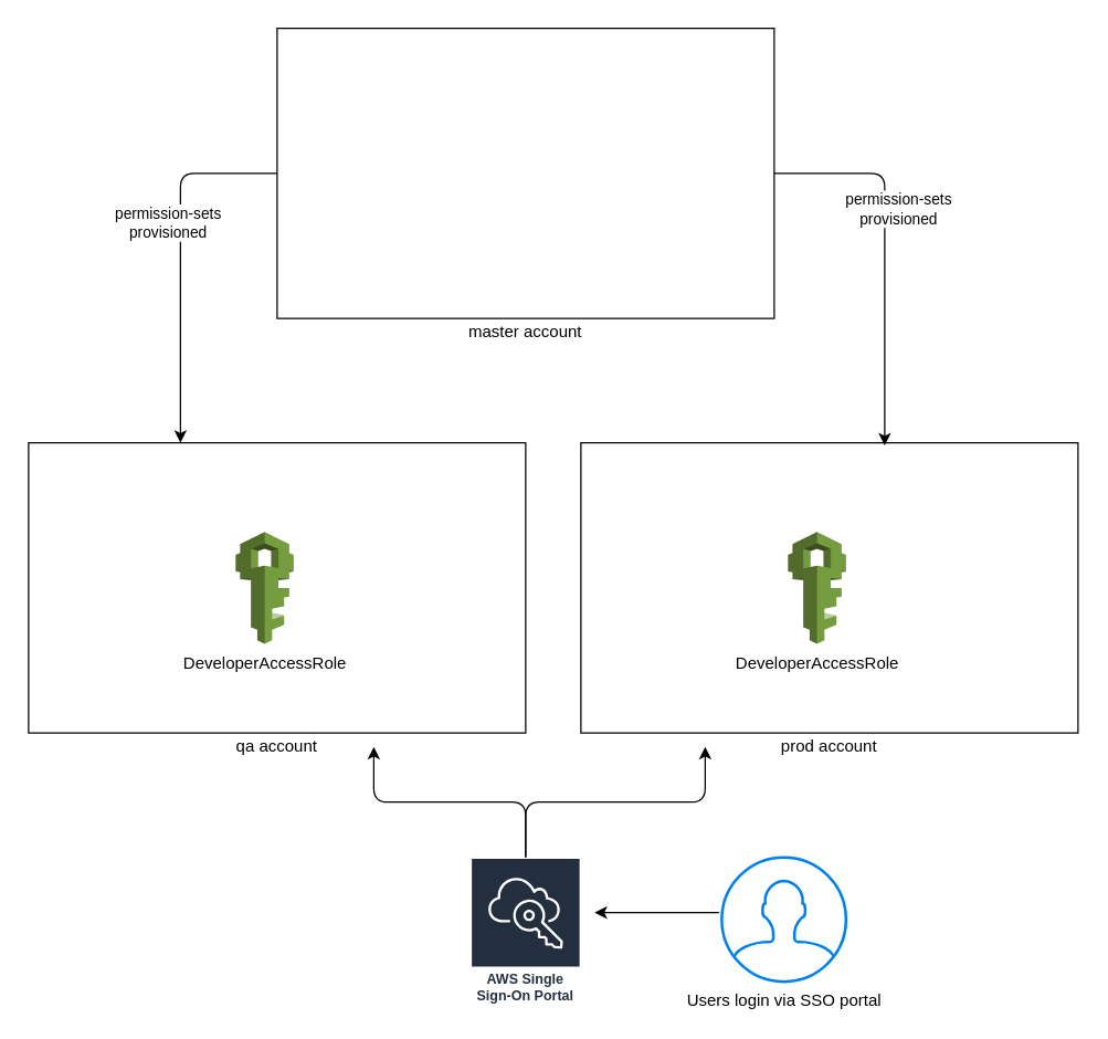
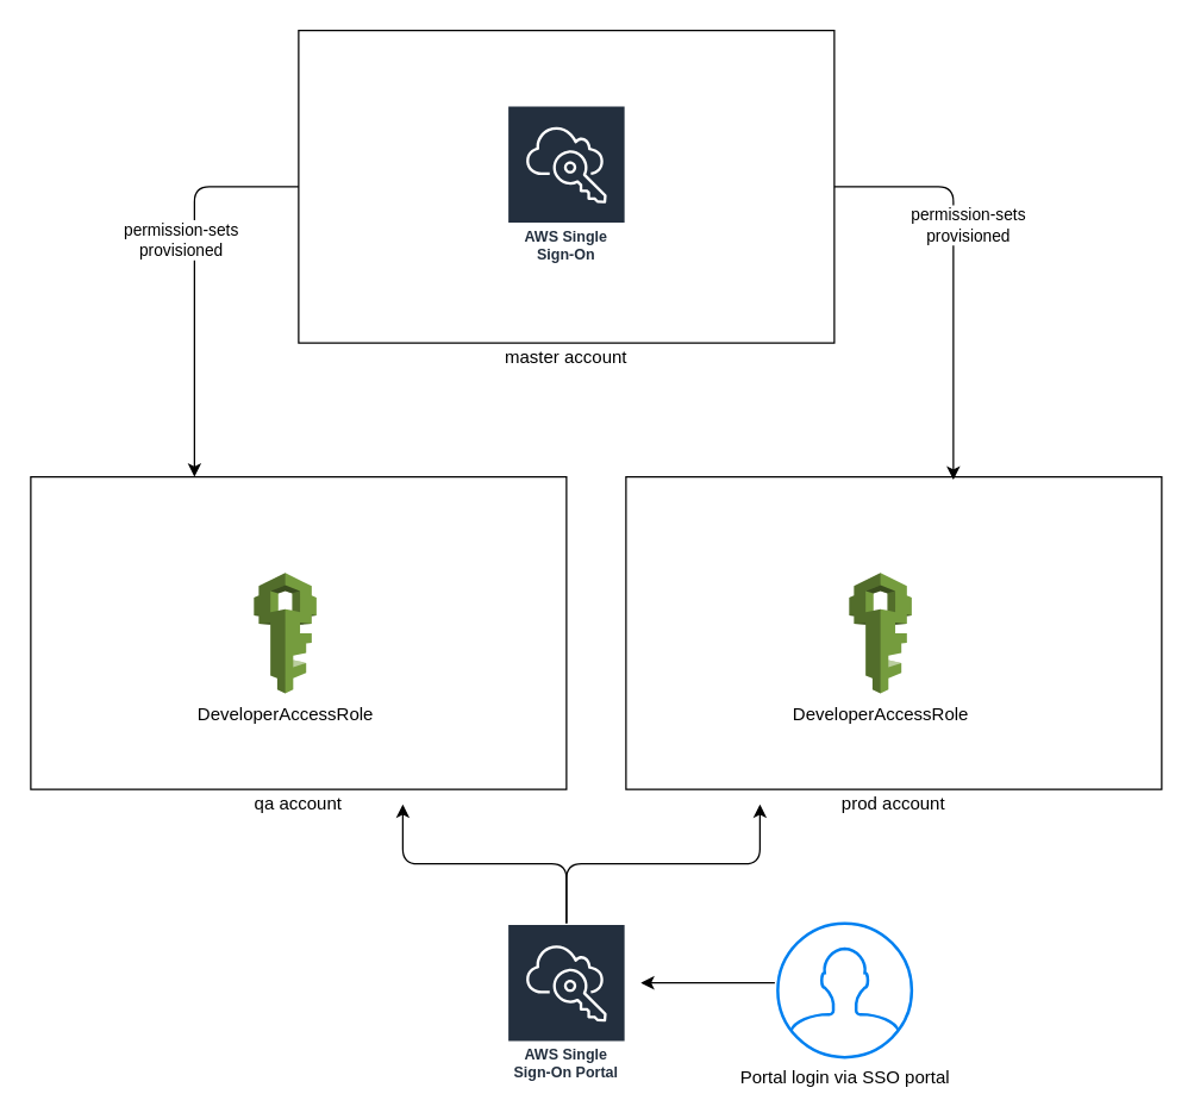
  <mxCell id="0" />
  <mxCell id="1" parent="0" />
  <mxCell id="2" value="" style="edgeStyle=elbowEdgeStyle;elbow=vertical;endArrow=classic;html=1;" edge="1" parent="1" source="13"><mxGeometry width="50" height="50" relative="1" as="geometry"><mxPoint x="390" y="610" as="sourcePoint" /><mxPoint x="510" y="540" as="targetPoint" /></mxGeometry></mxCell>
  <mxCell id="3" value="&lt;div&gt;&lt;br&gt;&lt;/div&gt;&lt;div&gt;&lt;br&gt;&lt;/div&gt;&lt;div&gt;&lt;br&gt;&lt;/div&gt;&lt;div&gt;&lt;br&gt;&lt;/div&gt;&lt;div&gt;&lt;br&gt;&lt;/div&gt;&lt;div&gt;&lt;br&gt;&lt;/div&gt;&lt;div&gt;&lt;br&gt;&lt;/div&gt;&lt;div&gt;&lt;br&gt;&lt;/div&gt;&lt;div&gt;&lt;br&gt;&lt;/div&gt;&lt;div&gt;&lt;br&gt;&lt;/div&gt;&lt;div&gt;&lt;br&gt;&lt;/div&gt;&lt;div&gt;&lt;br&gt;&lt;/div&gt;&lt;div&gt;&lt;br&gt;&lt;/div&gt;&lt;div&gt;&lt;br&gt;&lt;/div&gt;&lt;div&gt;&lt;br&gt;&lt;/div&gt;&lt;div&gt;&lt;br&gt;&lt;/div&gt;&lt;div&gt;master account&lt;/div&gt;" style="rounded=0;whiteSpace=wrap;html=1;" vertex="1" parent="1"><mxGeometry x="200" y="20" width="360" height="210" as="geometry" /></mxCell>
+ <mxCell id="4" value="AWS Single Sign-On" style="outlineConnect=0;fontColor=#232F3E;gradientColor=none;strokeColor=#ffffff;fillColor=#232F3E;dashed=0;verticalLabelPosition=middle;verticalAlign=bottom;align=center;html=1;whiteSpace=wrap;fontSize=10;fontStyle=1;spacing=3;shape=mxgraph.aws4.productIcon;prIcon=mxgraph.aws4.single_sign_on;" vertex="1" parent="1"><mxGeometry x="340" y="70" width="80" height="110" as="geometry" /></mxCell>
  <mxCell id="5" value="&lt;div&gt;&lt;br&gt;&lt;/div&gt;&lt;div&gt;&lt;br&gt;&lt;/div&gt;&lt;div&gt;&lt;br&gt;&lt;/div&gt;&lt;div&gt;&lt;br&gt;&lt;/div&gt;&lt;div&gt;&lt;br&gt;&lt;/div&gt;&lt;div&gt;&lt;br&gt;&lt;/div&gt;&lt;div&gt;&lt;br&gt;&lt;/div&gt;&lt;div&gt;&lt;br&gt;&lt;/div&gt;&lt;div&gt;&lt;br&gt;&lt;/div&gt;&lt;div&gt;&lt;br&gt;&lt;/div&gt;&lt;div&gt;&lt;br&gt;&lt;/div&gt;&lt;div&gt;&lt;br&gt;&lt;/div&gt;&lt;div&gt;&lt;br&gt;&lt;/div&gt;&lt;div&gt;&lt;br&gt;&lt;/div&gt;&lt;div&gt;&lt;br&gt;&lt;/div&gt;&lt;div&gt;&lt;br&gt;&lt;/div&gt;&lt;div&gt;qa account&lt;/div&gt;" style="rounded=0;whiteSpace=wrap;html=1;" vertex="1" parent="1"><mxGeometry x="20" y="320" width="360" height="210" as="geometry" /></mxCell>
  <mxCell id="6" value="DeveloperAccessRole" style="outlineConnect=0;dashed=0;verticalLabelPosition=bottom;verticalAlign=top;align=center;html=1;shape=mxgraph.aws3.iam;fillColor=#759C3E;gradientColor=none;" vertex="1" parent="1"><mxGeometry x="170" y="384.5" width="42" height="81" as="geometry" /></mxCell>
  <mxCell id="7" value="&lt;div&gt;&lt;br&gt;&lt;/div&gt;&lt;div&gt;&lt;br&gt;&lt;/div&gt;&lt;div&gt;&lt;br&gt;&lt;/div&gt;&lt;div&gt;&lt;br&gt;&lt;/div&gt;&lt;div&gt;&lt;br&gt;&lt;/div&gt;&lt;div&gt;&lt;br&gt;&lt;/div&gt;&lt;div&gt;&lt;br&gt;&lt;/div&gt;&lt;div&gt;&lt;br&gt;&lt;/div&gt;&lt;div&gt;&lt;br&gt;&lt;/div&gt;&lt;div&gt;&lt;br&gt;&lt;/div&gt;&lt;div&gt;&lt;br&gt;&lt;/div&gt;&lt;div&gt;&lt;br&gt;&lt;/div&gt;&lt;div&gt;&lt;br&gt;&lt;/div&gt;&lt;div&gt;&lt;br&gt;&lt;/div&gt;&lt;div&gt;&lt;br&gt;&lt;/div&gt;&lt;div&gt;&lt;br&gt;&lt;/div&gt;&lt;div&gt;prod account&lt;/div&gt;" style="rounded=0;whiteSpace=wrap;html=1;" vertex="1" parent="1"><mxGeometry x="420" y="320" width="360" height="210" as="geometry" /></mxCell>
  <mxCell id="8" value="DeveloperAccessRole" style="outlineConnect=0;dashed=0;verticalLabelPosition=bottom;verticalAlign=top;align=center;html=1;shape=mxgraph.aws3.iam;fillColor=#759C3E;gradientColor=none;" vertex="1" parent="1"><mxGeometry x="570" y="384.5" width="42" height="81" as="geometry" /></mxCell>
  <mxCell id="9" value="" style="edgeStyle=elbowEdgeStyle;elbow=horizontal;endArrow=classic;html=1;exitX=0;exitY=0.5;exitDx=0;exitDy=0;" edge="1" parent="1" source="3" target="5"><mxGeometry width="50" height="50" relative="1" as="geometry"><mxPoint x="110" y="260" as="sourcePoint" /><mxPoint x="160" y="210" as="targetPoint" /><Array as="points"><mxPoint x="130" y="230" /><mxPoint x="110" y="223" /></Array></mxGeometry></mxCell>
  <mxCell id="10" value="" style="edgeStyle=elbowEdgeStyle;elbow=horizontal;endArrow=classic;html=1;exitX=1;exitY=0.5;exitDx=0;exitDy=0;" edge="1" parent="1" source="3"><mxGeometry width="50" height="50" relative="1" as="geometry"><mxPoint x="670" y="125" as="sourcePoint" /><mxPoint x="640" y="322" as="targetPoint" /><Array as="points"><mxPoint x="640" y="125" /><mxPoint x="580" y="223" /></Array></mxGeometry></mxCell>
  <mxCell id="11" value="&lt;div&gt;permission-sets&lt;/div&gt;&lt;div&gt;provisioned&lt;br&gt;&lt;/div&gt;" style="edgeLabel;html=1;align=center;verticalAlign=middle;resizable=0;points=[];" vertex="1" connectable="0" parent="10"><mxGeometry x="-0.574" y="-2" relative="1" as="geometry"><mxPoint x="30.69" y="23" as="offset" /></mxGeometry></mxCell>
  <mxCell id="12" value="&lt;div&gt;permission-sets&lt;/div&gt;&lt;div&gt;provisioned&lt;br&gt;&lt;/div&gt;" style="edgeLabel;html=1;align=center;verticalAlign=middle;resizable=0;points=[];" vertex="1" connectable="0" parent="1"><mxGeometry x="120" y="160" as="geometry" /></mxCell>
  <mxCell id="13" value="AWS Single Sign-On Portal" style="outlineConnect=0;fontColor=#232F3E;gradientColor=none;strokeColor=#ffffff;fillColor=#232F3E;dashed=0;verticalLabelPosition=middle;verticalAlign=bottom;align=center;html=1;whiteSpace=wrap;fontSize=10;fontStyle=1;spacing=3;shape=mxgraph.aws4.productIcon;prIcon=mxgraph.aws4.single_sign_on;" vertex="1" parent="1"><mxGeometry x="340" y="620" width="80" height="110" as="geometry" /></mxCell>
- <mxCell id="14" value="Users login via SSO portal" style="html=1;verticalLabelPosition=bottom;align=center;labelBackgroundColor=#ffffff;verticalAlign=top;strokeWidth=2;strokeColor=#0080F0;shadow=0;dashed=0;shape=mxgraph.ios7.icons.user;" vertex="1" parent="1"><mxGeometry x="522" y="620" width="90" height="90" as="geometry" /></mxCell>
+ <mxCell id="14" value="Portal login via SSO portal" style="html=1;verticalLabelPosition=bottom;align=center;labelBackgroundColor=#ffffff;verticalAlign=top;strokeWidth=2;strokeColor=#0080F0;shadow=0;dashed=0;shape=mxgraph.ios7.icons.user;" vertex="1" parent="1"><mxGeometry x="522" y="620" width="90" height="90" as="geometry" /></mxCell>
  <mxCell id="15" value="" style="endArrow=classic;html=1;" edge="1" parent="1"><mxGeometry width="50" height="50" relative="1" as="geometry"><mxPoint x="520" y="660" as="sourcePoint" /><mxPoint x="430" y="660" as="targetPoint" /></mxGeometry></mxCell>
  <mxCell id="16" value="" style="edgeStyle=elbowEdgeStyle;elbow=vertical;endArrow=classic;html=1;" edge="1" parent="1" source="13"><mxGeometry width="50" height="50" relative="1" as="geometry"><mxPoint x="390" y="630" as="sourcePoint" /><mxPoint x="270" y="540" as="targetPoint" /></mxGeometry></mxCell>
